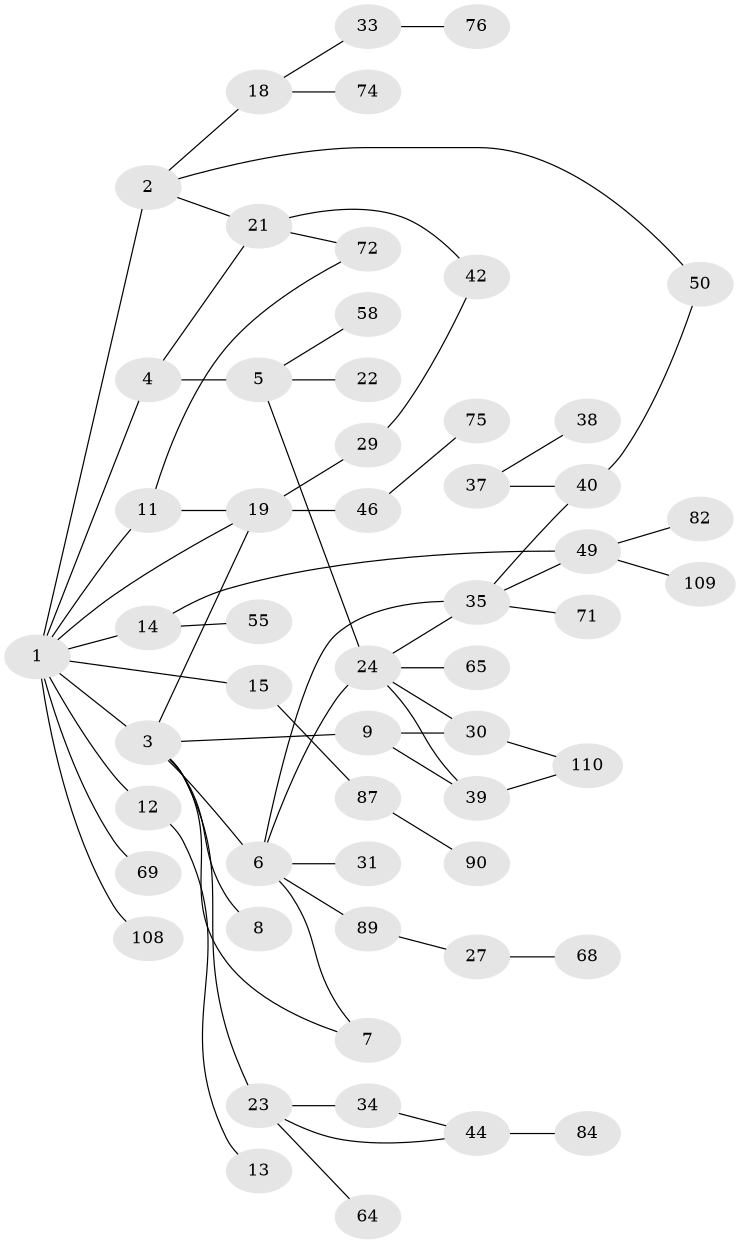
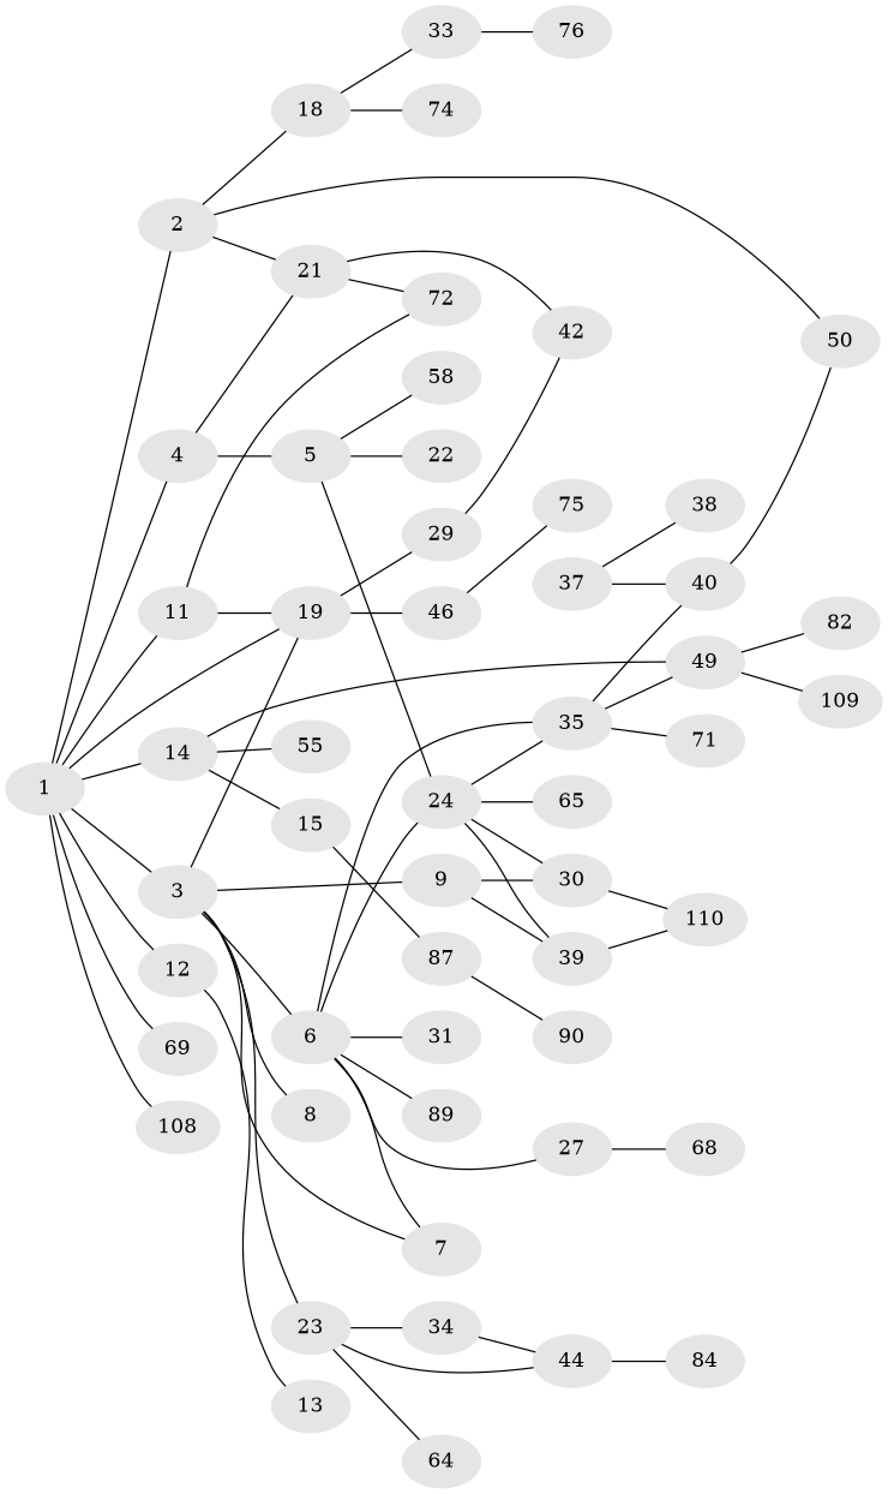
  graph {
    rankdir=LR
    node [color=gray90 style=filled]
    1
    2
    3
    4 [super="+36"]
    11 [super="+77+100+73"]
    12
    14 [super="+26+28+63"]
    19 [super="+95+32"]
    69
    108 [super="+111"]
    18 [super="+52"]
    21 [super="+57"]
    50 [super="+92"]
    6 [super="+20+10+98"]
    7
    8 [super="+94+88"]
    9 [super="+16"]
    23 [super="+105"]
    5 [super="+17+25"]
    72 [super="+79+101"]
    13 [super="+99"]
    15 [super="+86"]
    49 [super="+59+70"]
    55
    29 [super="+106+60+47"]
    46
    33
    74
    42 [super="+53"]
    24 [super="+43+56+96"]
    27
    31
    35 [super="+62+81+80"]
    89
    30
    39 [super="+66"]
    34 [super="+45"]
    44 [super="+78"]
    64
    22
    58
    65
    68
    40 [super="+41+51"]
    71
    110
    37
    38 [super="+67"]
    87
    82
    109
    90
    76
    75
    84
    1 -- 2
    1 -- 3
    1 -- 4
    1 -- 11
    1 -- 12
    1 -- 14
    1 -- 19
    1 -- 69
    1 -- 108
    2 -- 18
    2 -- 21
    2 -- 50
    3 -- 19
    3 -- 6
    3 -- 7
    3 -- 8
    3 -- 9
    3 -- 23
    4 -- 21
    4 -- 5
    11 -- 19
    11 -- 72
    12 -- 13
-   1 -- 15
+   14 -- 15
    14 -- 49
    14 -- 55
    19 -- 29
    19 -- 46
    18 -- 33
    18 -- 74
    21 -- 72
    21 -- 42
    6 -- 7 [weight=2]
    6 -- 24
-   89 -- 27
+   6 -- 27
    6 -- 31
    6 -- 35
    6 -- 89
    9 -- 30
    9 -- 39
    23 -- 34 [weight=2]
    23 -- 44
    23 -- 64
    5 -- 24
    5 -- 22
    5 -- 58
    15 -- 87
    49 -- 82
    49 -- 109
    29 -- 42
    46 -- 75
    33 -- 76
    24 -- 35
    24 -- 30
    24 -- 39
    24 -- 65
    27 -- 68
    35 -- 49
    35 -- 40
    35 -- 71
    30 -- 110
    39 -- 110
    34 -- 44
    44 -- 84
    40 -- 50
    37 -- 40
    37 -- 38
    87 -- 90
  }
